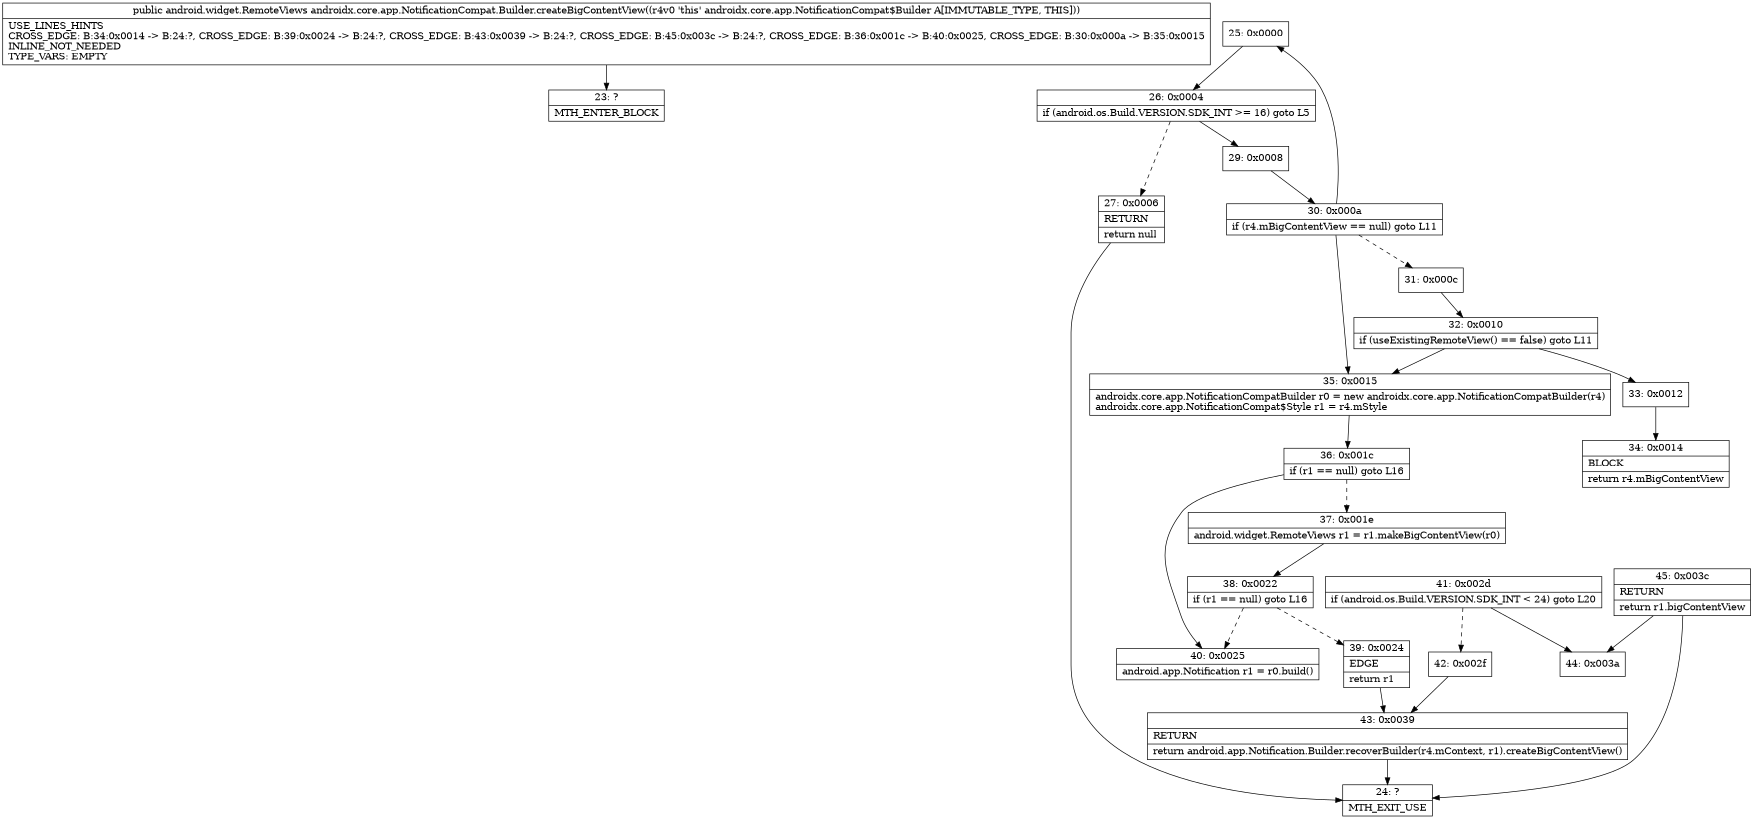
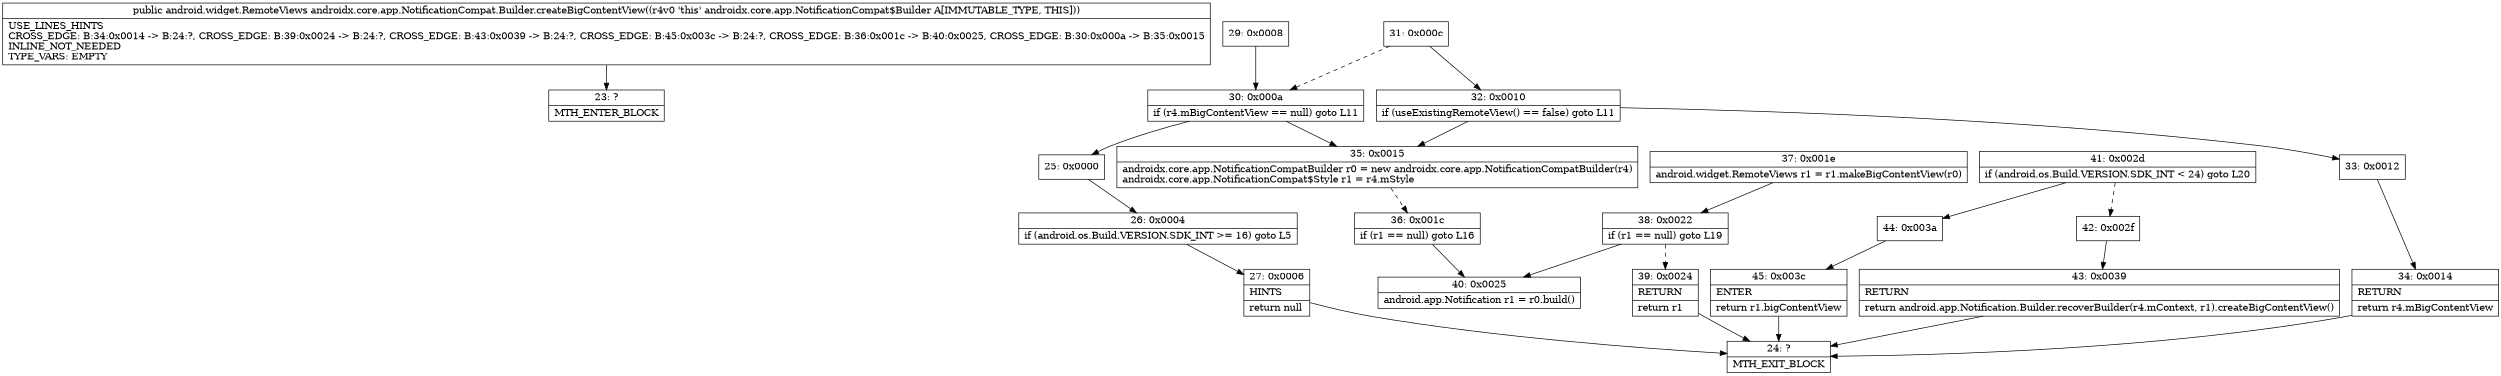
  digraph {
    node [shape=record]
    n1 [label="{23\:\ ?|MTH_ENTER_BLOCK\l}"]
    n2 [label="{25\:\ 0x0000}"]
    n3 [label="{26\:\ 0x0004|if (android.os.Build.VERSION.SDK_INT \>= 16) goto L5\l}"]
-   n4 [label="{27\:\ 0x0006|RETURN\l|return null\l}"]
+   n4 [label="{27\:\ 0x0006|HINTS\l|return null\l}"]
    n5 [label="{29\:\ 0x0008}"]
-   n6 [label="{24\:\ ?|MTH_EXIT_USE\l}"]
+   n6 [label="{24\:\ ?|MTH_EXIT_BLOCK\l}"]
    n7 [label="{30\:\ 0x000a|if (r4.mBigContentView == null) goto L11\l}"]
    n8 [label="{31\:\ 0x000c}"]
    n9 [label="{35\:\ 0x0015|androidx.core.app.NotificationCompatBuilder r0 = new androidx.core.app.NotificationCompatBuilder(r4)\landroidx.core.app.NotificationCompat$Style r1 = r4.mStyle\l}"]
    n10 [label="{32\:\ 0x0010|if (useExistingRemoteView() == false) goto L11\l}"]
    n11 [label="{36\:\ 0x001c|if (r1 == null) goto L16\l}"]
    n12 [label="{33\:\ 0x0012}"]
-   n13 [label="{34\:\ 0x0014|BLOCK\l|return r4.mBigContentView\l}"]
+   n13 [label="{34\:\ 0x0014|RETURN\l|return r4.mBigContentView\l}"]
    n14 [label="{37\:\ 0x001e|android.widget.RemoteViews r1 = r1.makeBigContentView(r0)\l}"]
    n15 [label="{40\:\ 0x0025|android.app.Notification r1 = r0.build()\l}"]
-   n16 [label="{38\:\ 0x0022|if (r1 == null) goto L16\l}"]
-   n17 [label="{39\:\ 0x0024|EDGE\l|return r1\l}"]
+   n16 [label="{38\:\ 0x0022|if (r1 == null) goto L19\l}"]
+   n17 [label="{39\:\ 0x0024|RETURN\l|return r1\l}"]
    n18 [label="{41\:\ 0x002d|if (android.os.Build.VERSION.SDK_INT \< 24) goto L20\l}"]
    n19 [label="{42\:\ 0x002f}"]
    n20 [label="{44\:\ 0x003a}"]
    n21 [label="{43\:\ 0x0039|RETURN\l|return android.app.Notification.Builder.recoverBuilder(r4.mContext, r1).createBigContentView()\l}"]
-   n22 [label="{45\:\ 0x003c|RETURN\l|return r1.bigContentView\l}"]
+   n22 [label="{45\:\ 0x003c|ENTER\l|return r1.bigContentView\l}"]
    n23 [label="{public android.widget.RemoteViews androidx.core.app.NotificationCompat.Builder.createBigContentView((r4v0 'this' androidx.core.app.NotificationCompat$Builder A[IMMUTABLE_TYPE, THIS]))  | USE_LINES_HINTS\lCROSS_EDGE: B:34:0x0014 \-\> B:24:?, CROSS_EDGE: B:39:0x0024 \-\> B:24:?, CROSS_EDGE: B:43:0x0039 \-\> B:24:?, CROSS_EDGE: B:45:0x003c \-\> B:24:?, CROSS_EDGE: B:36:0x001c \-\> B:40:0x0025, CROSS_EDGE: B:30:0x000a \-\> B:35:0x0015\lINLINE_NOT_NEEDED\lTYPE_VARS: EMPTY\l}"]
    n2 -> n3
-   n3 -> n4 [style=dashed]
-   n3 -> n5
+   n3 -> n4 [style=solid]
    n4 -> n6
    n5 -> n7
    n7 -> n2
-   n7 -> n8 [style=dashed]
+   n8 -> n7 [style=dashed]
    n7 -> n9
    n8 -> n10
-   n9 -> n11
+   n9 -> n11 [style=dashed]
    n10 -> n9
    n10 -> n12 [style=solid]
-   n11 -> n14 [style=dashed]
    n11 -> n15
    n12 -> n13
+   n13 -> n6
    n14 -> n16
-   n16 -> n15 [style=dashed]
+   n16 -> n15
    n16 -> n17 [style=dashed]
-   n17 -> n21
+   n17 -> n6
    n18 -> n19 [style=dashed]
    n18 -> n20
    n19 -> n21
-   n22 -> n20
+   n20 -> n22
    n21 -> n6
    n22 -> n6
    n23 -> n1
  }
